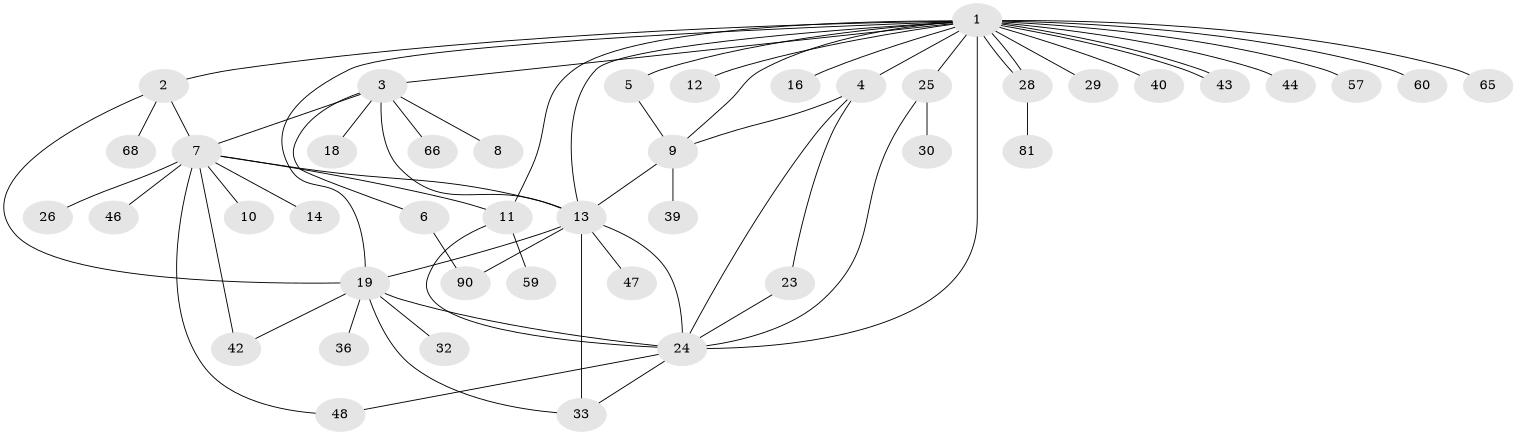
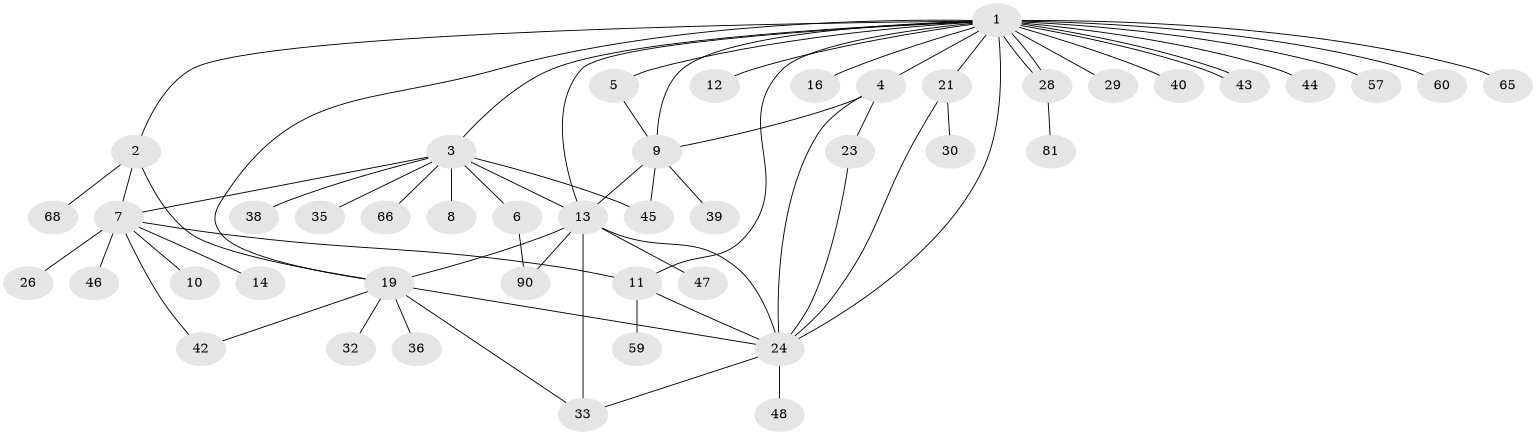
  graph {
    node [color=gray90 style=filled]
    1
    2
    3
    4
    5
    9 [super="+41+31"]
    11 [super="+27"]
    12
    13 [super="+25"]
    16
    19 [super="+20+70"]
-   21 [label=25]
+   21
    24 [super="+38+74+76+82+34+52"]
    28
    29 [super="+51"]
    40 [super="+53+75"]
    43 [super="+61+72"]
    44
    57
    60
    65
    7 [super="+17+37+79+85+89+64+15"]
    68
    6
    8
-   18
+   18 [label=38]
+   35
+   45
    66 [super="+73"]
    23
    39
    n32 [label=59]
    90
    33 [super="+54+63+71+69"]
    47
    42
    32
    36
    30
    48 [super="+55"]
    81
    10
    14
    26
    46 [super="+58"]
    1 -- 2
    1 -- 3
    1 -- 4
    1 -- 5
    1 -- 9
    1 -- 11
    1 -- 12
    1 -- 13
    1 -- 16
    1 -- 19
    1 -- 21
    1 -- 24
    1 -- 28
    1 -- 28
    1 -- 29
    1 -- 40
    1 -- 43 [weight=2]
    1 -- 43
    1 -- 44
    1 -- 57
    1 -- 60
    1 -- 65
    2 -- 19
    2 -- 7
    2 -- 68
    3 -- 13
    3 -- 7
    3 -- 6
    3 -- 8
    3 -- 18
+   3 -- 35
+   3 -- 45
    3 -- 66
    4 -- 9
    4 -- 24
    4 -- 23
    5 -- 9
    9 -- 13
+   9 -- 45
    9 -- 39
    11 -- 24
    11 -- n32
    13 -- 19
    13 -- 24
    13 -- 90
    13 -- 33
    13 -- 47
    19 -- 24
    19 -- 33
    19 -- 42
    19 -- 32
    19 -- 36
    21 -- 24
    21 -- 30
    24 -- 33
    24 -- 48
    28 -- 81
    7 -- 11
-   7 -- 13
    7 -- 42
-   7 -- 48
    7 -- 10
    7 -- 14
    7 -- 26
    7 -- 46
    6 -- 90
    23 -- 24
  }
